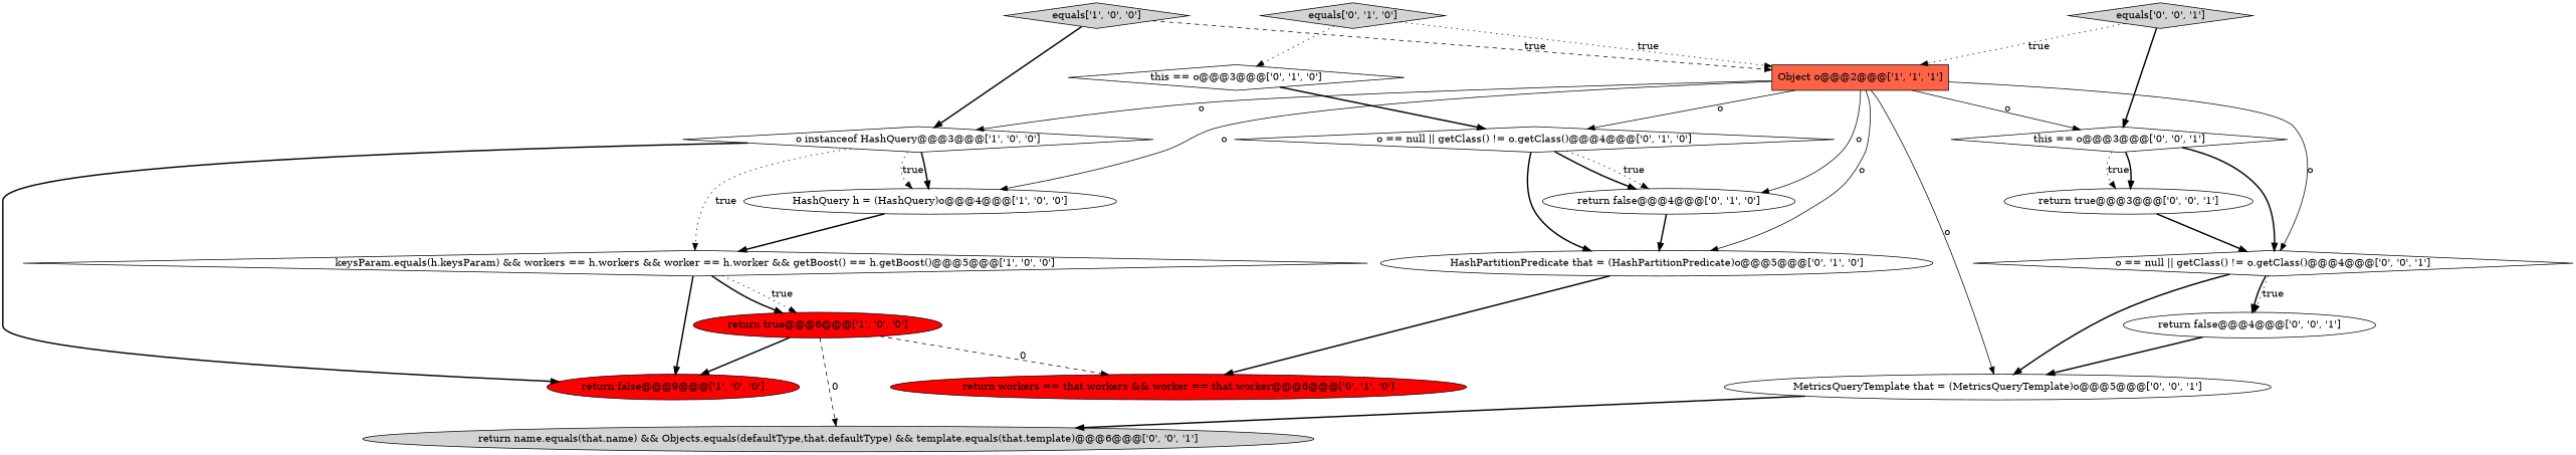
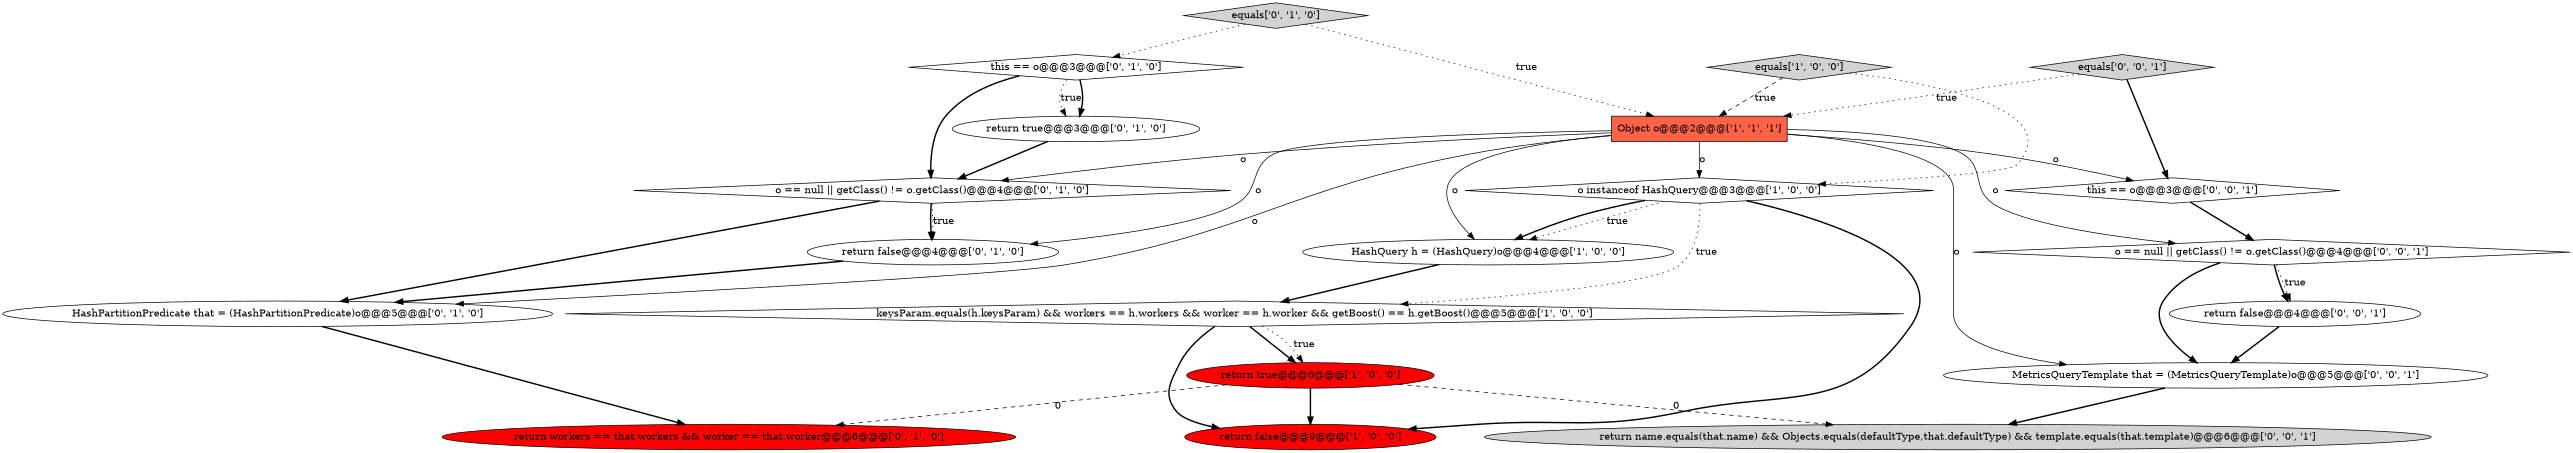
  digraph {
    node [fillcolor=white shape=ellipse style=filled]
    edge [style=bold]
    n1 [fillcolor=tomato label="Object o@@@2@@@['1', '1', '1']" shape=box]
    n2 [label="o == null || getClass() != o.getClass()@@@4@@@['0', '0', '1']" shape=diamond]
    n3 [label="this == o@@@3@@@['0', '0', '1']" shape=diamond]
    n4 [label="HashPartitionPredicate that = (HashPartitionPredicate)o@@@5@@@['0', '1', '0']"]
    n5 [label="HashQuery h = (HashQuery)o@@@4@@@['1', '0', '0']"]
    n6 [label="MetricsQueryTemplate that = (MetricsQueryTemplate)o@@@5@@@['0', '0', '1']"]
    n7 [label="o instanceof HashQuery@@@3@@@['1', '0', '0']" shape=diamond]
    n8 [label="o == null || getClass() != o.getClass()@@@4@@@['0', '1', '0']" shape=diamond]
    n9 [label="return false@@@4@@@['0', '1', '0']"]
    n10 [label="return false@@@4@@@['0', '0', '1']"]
-   n11 [label="return true@@@3@@@['0', '0', '1']"]
    n12 [fillcolor=red label="return workers == that.workers && worker == that.worker@@@6@@@['0', '1', '0']"]
    n13 [label="this == o@@@3@@@['0', '1', '0']" shape=diamond]
+   n14 [label="return true@@@3@@@['0', '1', '0']"]
    n15 [label="keysParam.equals(h.keysParam) && workers == h.workers && worker == h.worker && getBoost() == h.getBoost()@@@5@@@['1', '0', '0']" shape=diamond]
    n16 [fillcolor=lightgray label="return name.equals(that.name) && Objects.equals(defaultType,that.defaultType) && template.equals(that.template)@@@6@@@['0', '0', '1']"]
    n17 [fillcolor=red label="return false@@@9@@@['1', '0', '0']"]
    n18 [fillcolor=lightgray label="equals['1', '0', '0']" shape=diamond]
    n19 [fillcolor=red label="return true@@@6@@@['1', '0', '0']"]
    n20 [fillcolor=lightgray label="equals['0', '0', '1']" shape=diamond]
    n21 [fillcolor=lightgray label="equals['0', '1', '0']" shape=diamond]
    n1 -> n2 [label=o style=solid]
    n1 -> n3 [label=o style=solid]
    n1 -> n4 [label=o style=solid]
    n1 -> n5 [label=o style=solid]
    n1 -> n6 [label=o style=solid]
    n1 -> n7 [label=o style=solid]
    n1 -> n8 [label=o style=solid]
    n1 -> n9 [label=o style=solid]
    n2 -> n6
    n2 -> n10
    n2 -> n10 [label=true style=dotted]
    n3 -> n2
-   n3 -> n11 [label=true style=dotted]
-   n3 -> n11
    n4 -> n12
    n5 -> n15
    n6 -> n16
    n7 -> n5 [label=true style=dotted]
    n7 -> n5
    n7 -> n15 [label=true style=dotted]
    n7 -> n17
    n8 -> n4
    n8 -> n9 [label=true style=dotted]
    n8 -> n9
    n9 -> n4
    n10 -> n6
-   n11 -> n2
    n13 -> n8
+   n13 -> n14 [label=true style=dotted]
+   n13 -> n14
+   n14 -> n8
    n15 -> n17
    n15 -> n19
    n15 -> n19 [label=true style=dotted]
    n18 -> n1 [label=true style=dashed]
-   n18 -> n7
+   n18 -> n7 [style=dotted]
    n19 -> n12 [label=0 style=dashed]
    n19 -> n16 [label=0 style=dashed]
    n19 -> n17
    n20 -> n1 [label=true style=dotted]
    n20 -> n3
    n21 -> n1 [label=true style=dotted]
    n21 -> n13 [style=dotted]
  }
